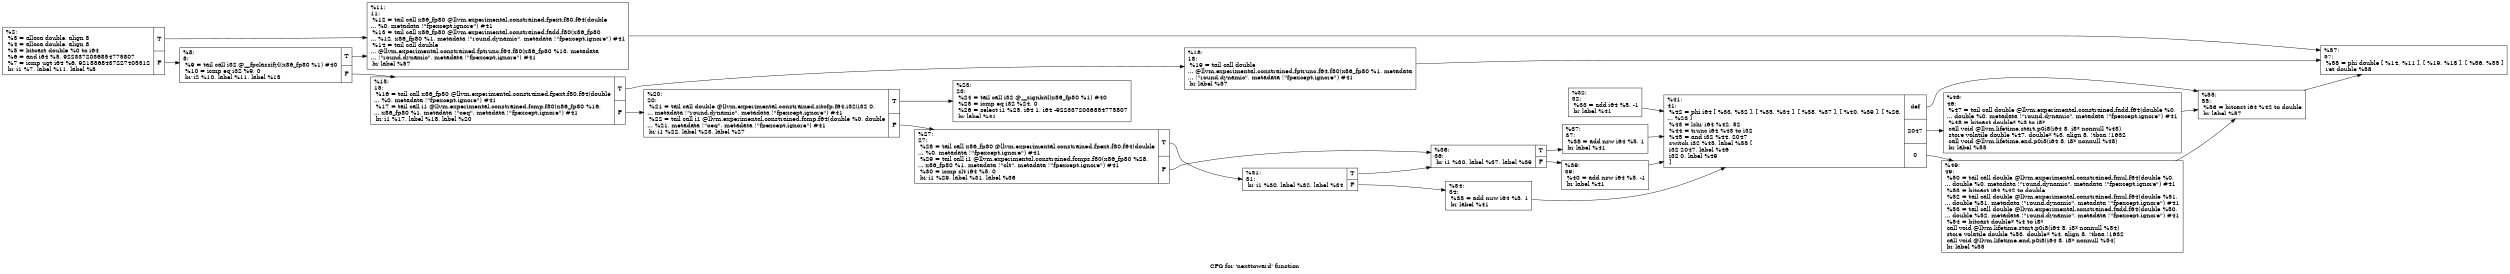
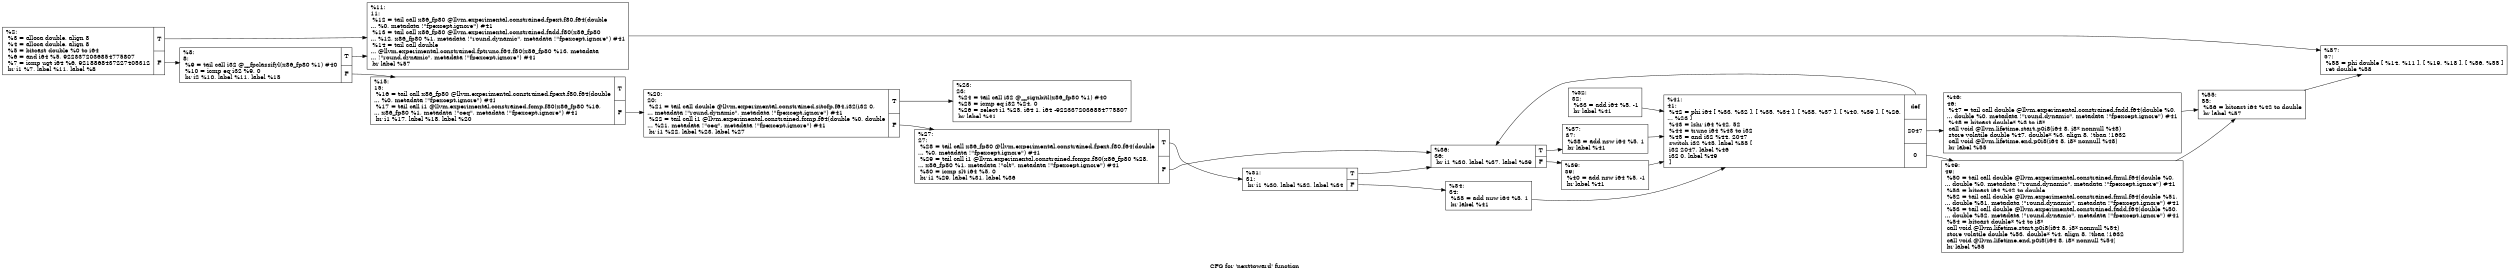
  digraph {
    label="CFG for 'nexttoward' function"
    rankdir=LR
    node [shape=record]
    n1 [label="{%2:\l  %3 = alloca double, align 8\l  %4 = alloca double, align 8\l  %5 = bitcast double %0 to i64\l  %6 = and i64 %5, 9223372036854775807\l  %7 = icmp ugt i64 %6, 9218868437227405312\l  br i1 %7, label %11, label %8\l|{<s0>T|<s1>F}}"]
    n2 [label="{%11:\l11:                                               \l  %12 = tail call x86_fp80 @llvm.experimental.constrained.fpext.f80.f64(double\l... %0, metadata !\"fpexcept.ignore\") #41\l  %13 = tail call x86_fp80 @llvm.experimental.constrained.fadd.f80(x86_fp80\l... %12, x86_fp80 %1, metadata !\"round.dynamic\", metadata !\"fpexcept.ignore\") #41\l  %14 = tail call double\l... @llvm.experimental.constrained.fptrunc.f64.f80(x86_fp80 %13, metadata\l... !\"round.dynamic\", metadata !\"fpexcept.ignore\") #41\l  br label %57\l}"]
    n3 [label="{%8:\l8:                                                \l  %9 = tail call i32 @__fpclassifyl(x86_fp80 %1) #40\l  %10 = icmp eq i32 %9, 0\l  br i2 %10, label %11, label %15\l|{<s0>T|<s1>F}}"]
    n4 [label="{%57:\l57:                                               \l  %58 = phi double [ %14, %11 ], [ %19, %18 ], [ %56, %55 ]\l  ret double %58\l}"]
    n5 [label="{%15:\l15:                                               \l  %16 = tail call x86_fp80 @llvm.experimental.constrained.fpext.f80.f64(double\l... %0, metadata !\"fpexcept.ignore\") #41\l  %17 = tail call i1 @llvm.experimental.constrained.fcmp.f80(x86_fp80 %16,\l... x86_fp80 %1, metadata !\"oeq\", metadata !\"fpexcept.ignore\") #41\l  br i1 %17, label %18, label %20\l|{<s0>T|<s1>F}}"]
-   n6 [label="{%18:\l18:                                               \l  %19 = tail call double\l... @llvm.experimental.constrained.fptrunc.f64.f80(x86_fp80 %1, metadata\l... !\"round.dynamic\", metadata !\"fpexcept.ignore\") #41\l  br label %57\l}"]
    n7 [label="{%20:\l20:                                               \l  %21 = tail call double @llvm.experimental.constrained.sitofp.f64.i32(i32 0,\l... metadata !\"round.dynamic\", metadata !\"fpexcept.ignore\") #41\l  %22 = tail call i1 @llvm.experimental.constrained.fcmp.f64(double %0, double\l... %21, metadata !\"oeq\", metadata !\"fpexcept.ignore\") #41\l  br i1 %22, label %23, label %27\l|{<s0>T|<s1>F}}"]
    n8 [label="{%23:\l23:                                               \l  %24 = tail call i32 @__signbitl(x86_fp80 %1) #40\l  %25 = icmp eq i32 %24, 0\l  %26 = select i1 %25, i64 1, i64 -9223372036854775807\l  br label %41\l}"]
    n9 [label="{%27:\l27:                                               \l  %28 = tail call x86_fp80 @llvm.experimental.constrained.fpext.f80.f64(double\l... %0, metadata !\"fpexcept.ignore\") #41\l  %29 = tail call i1 @llvm.experimental.constrained.fcmps.f80(x86_fp80 %28,\l... x86_fp80 %1, metadata !\"olt\", metadata !\"fpexcept.ignore\") #41\l  %30 = icmp slt i64 %5, 0\l  br i1 %29, label %31, label %36\l|{<s0>T|<s1>F}}"]
    n10 [label="{%31:\l31:                                               \l  br i1 %30, label %32, label %34\l|{<s0>T|<s1>F}}"]
    n11 [label="{%36:\l36:                                               \l  br i1 %30, label %37, label %39\l|{<s0>T|<s1>F}}"]
    n12 [label="{%41:\l41:                                               \l  %42 = phi i64 [ %33, %32 ], [ %35, %34 ], [ %38, %37 ], [ %40, %39 ], [ %26,\l... %23 ]\l  %43 = lshr i64 %42, 52\l  %44 = trunc i64 %43 to i32\l  %45 = and i32 %44, 2047\l  switch i32 %45, label %55 [\l    i32 2047, label %46\l    i32 0, label %49\l  ]\l|{<s0>def|<s1>2047|<s2>0}}"]
    n13 [label="{%55:\l55:                                               \l  %56 = bitcast i64 %42 to double\l  br label %57\l}"]
    n14 [label="{%46:\l46:                                               \l  %47 = tail call double @llvm.experimental.constrained.fadd.f64(double %0,\l... double %0, metadata !\"round.dynamic\", metadata !\"fpexcept.ignore\") #41\l  %48 = bitcast double* %3 to i8*\l  call void @llvm.lifetime.start.p0i8(i64 8, i8* nonnull %48)\l  store volatile double %47, double* %3, align 8, !tbaa !1632\l  call void @llvm.lifetime.end.p0i8(i64 8, i8* nonnull %48)\l  br label %55\l}"]
    n15 [label="{%49:\l49:                                               \l  %50 = tail call double @llvm.experimental.constrained.fmul.f64(double %0,\l... double %0, metadata !\"round.dynamic\", metadata !\"fpexcept.ignore\") #41\l  %53 = bitcast i64 %42 to double\l  %52 = tail call double @llvm.experimental.constrained.fmul.f64(double %51,\l... double %51, metadata !\"round.dynamic\", metadata !\"fpexcept.ignore\") #41\l  %53 = tail call double @llvm.experimental.constrained.fadd.f64(double %50,\l... double %52, metadata !\"round.dynamic\", metadata !\"fpexcept.ignore\") #41\l  %54 = bitcast double* %4 to i8*\l  call void @llvm.lifetime.start.p0i8(i64 8, i8* nonnull %54)\l  store volatile double %53, double* %4, align 8, !tbaa !1632\l  call void @llvm.lifetime.end.p0i8(i64 8, i8* nonnull %54)\l  br label %55\l}"]
    n16 [label="{%34:\l34:                                               \l  %35 = add nuw i64 %5, 1\l  br label %41\l}"]
    n17 [label="{%37:\l37:                                               \l  %38 = add nsw i64 %5, 1\l  br label %41\l}"]
    n18 [label="{%39:\l39:                                               \l  %40 = add nsw i64 %5, -1\l  br label %41\l}"]
    n19 [label="{%32:\l32:                                               \l  %33 = add i64 %5, -1\l  br label %41\l}"]
    n1 -> n2 [tailport=s0]
    n1 -> n3 [tailport=s1]
    n2 -> n4
    n3 -> n2 [tailport=s0]
    n3 -> n5 [tailport=s1]
-   n5 -> n6 [tailport=s0]
    n5 -> n7 [tailport=s1]
-   n6 -> n4
    n7 -> n8 [tailport=s0]
    n7 -> n9 [tailport=s1]
    n9 -> n10 [tailport=s0]
    n9 -> n11 [tailport=s1]
    n10 -> n11 [tailport=s0]
    n10 -> n16 [tailport=s1]
    n11 -> n17 [tailport=s0]
    n11 -> n18 [tailport=s1]
-   n12 -> n13 [tailport=s0]
+   n12 -> n11 [tailport=s0]
    n12 -> n14 [tailport=s1]
    n12 -> n15 [tailport=s2]
    n13 -> n4
    n14 -> n13
    n15 -> n13
    n16 -> n12
    n17 -> n12
    n18 -> n12
    n19 -> n12
  }
